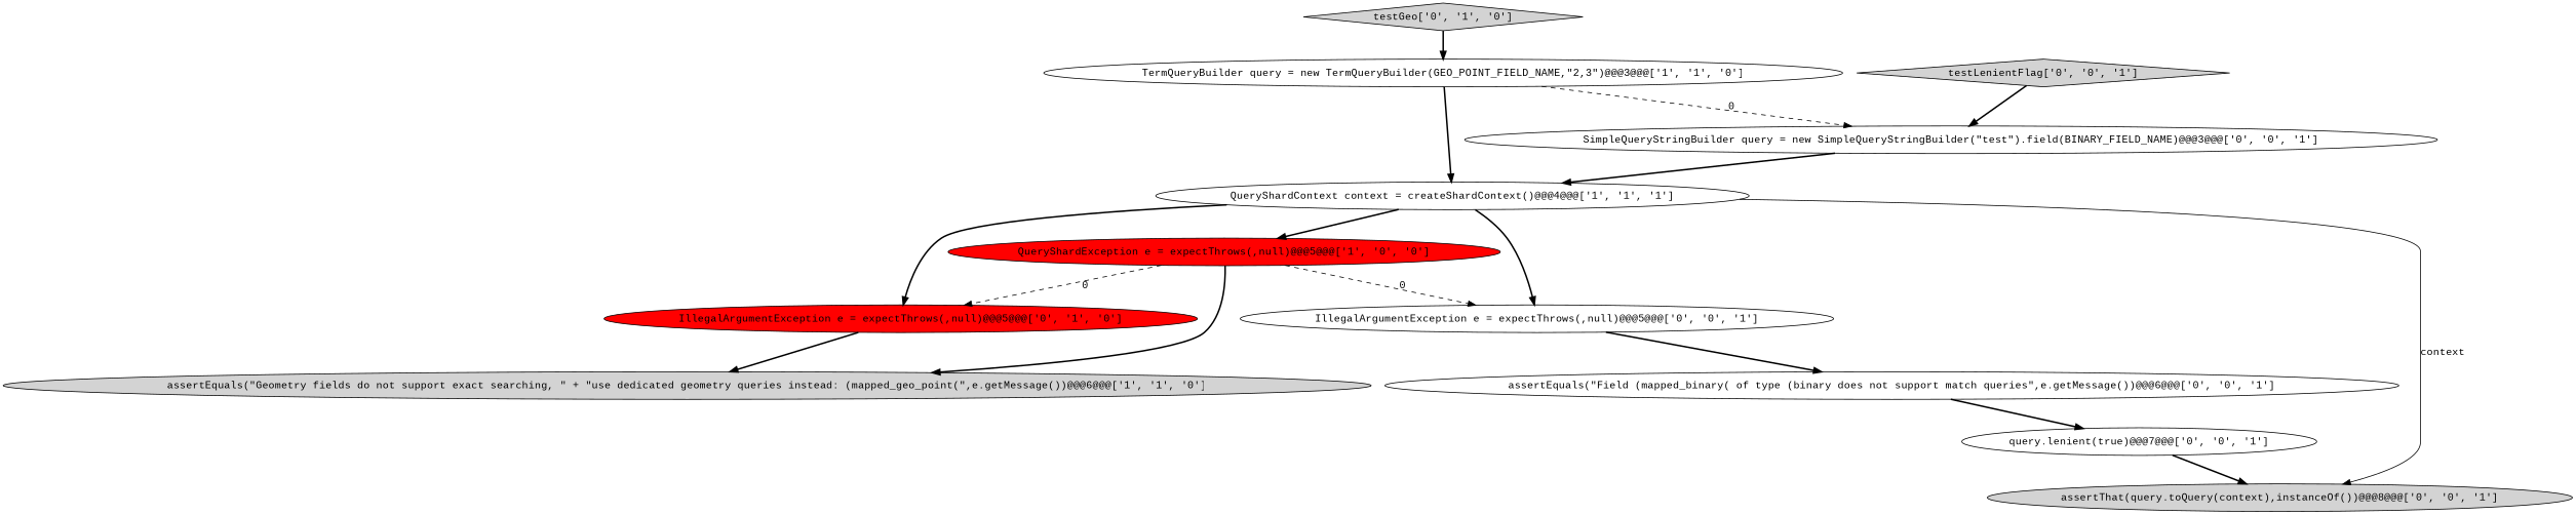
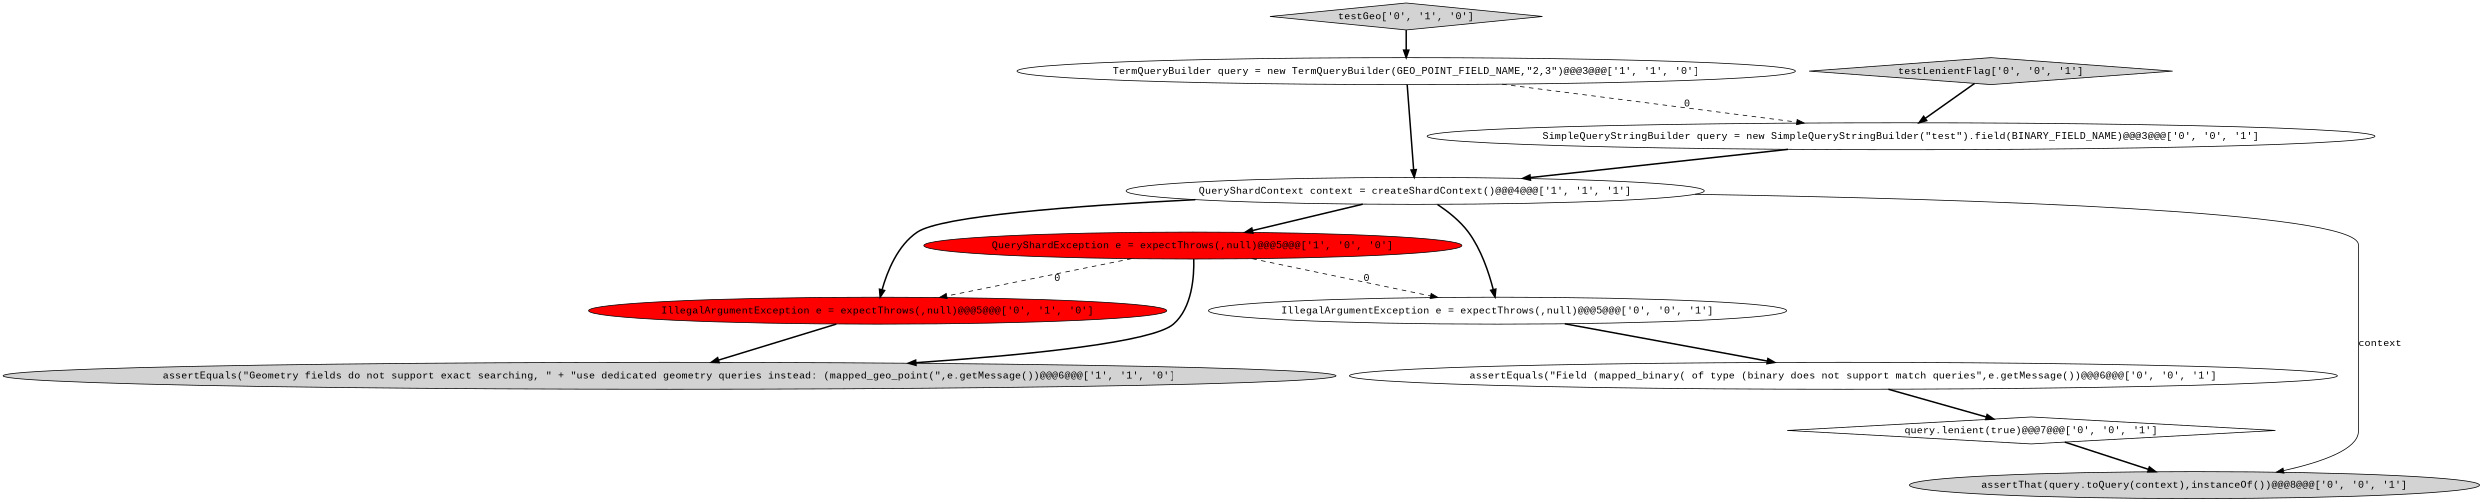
  digraph {
    fontname="Liberation Mono"
    node [fillcolor=white fontname="Liberation Mono" shape=ellipse style=filled]
    edge [fontname="Liberation Mono" style=bold]
    n1 [fillcolor=lightgray label="testGeo['0', '1', '0']" shape=diamond]
    n2 [label="TermQueryBuilder query = new TermQueryBuilder(GEO_POINT_FIELD_NAME,\"2,3\")@@@3@@@['1', '1', '0']"]
    n3 [label="SimpleQueryStringBuilder query = new SimpleQueryStringBuilder(\"test\").field(BINARY_FIELD_NAME)@@@3@@@['0', '0', '1']"]
    n4 [label="QueryShardContext context = createShardContext()@@@4@@@['1', '1', '1']"]
    n5 [fillcolor=red label="IllegalArgumentException e = expectThrows(,null)@@@5@@@['0', '1', '0']"]
    n6 [fillcolor=lightgray label="assertEquals(\"Geometry fields do not support exact searching, \" + \"use dedicated geometry queries instead: (mapped_geo_point(\",e.getMessage())@@@6@@@['1', '1', '0']"]
    n7 [fillcolor=red label="QueryShardException e = expectThrows(,null)@@@5@@@['1', '0', '0']"]
    n8 [label="IllegalArgumentException e = expectThrows(,null)@@@5@@@['0', '0', '1']"]
    n9 [fillcolor=lightgray label="assertThat(query.toQuery(context),instanceOf())@@@8@@@['0', '0', '1']"]
    n10 [label="assertEquals(\"Field (mapped_binary( of type (binary does not support match queries\",e.getMessage())@@@6@@@['0', '0', '1']"]
-   n11 [label="query.lenient(true)@@@7@@@['0', '0', '1']"]
+   n11 [label="query.lenient(true)@@@7@@@['0', '0', '1']" shape=diamond]
    n12 [fillcolor=lightgray label="testLenientFlag['0', '0', '1']" shape=diamond]
    n1 -> n2
    n2 -> n3 [label=0 style=dashed]
    n2 -> n4
    n3 -> n4
    n4 -> n5
    n4 -> n7
    n4 -> n8
    n4 -> n9 [label=context style=solid]
    n5 -> n6
    n7 -> n5 [label=0 style=dashed]
    n7 -> n6
    n7 -> n8 [label=0 style=dashed]
    n8 -> n10
    n10 -> n11
    n11 -> n9
    n12 -> n3
  }
